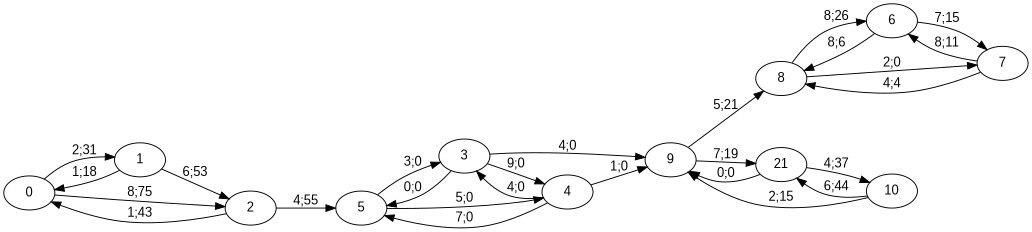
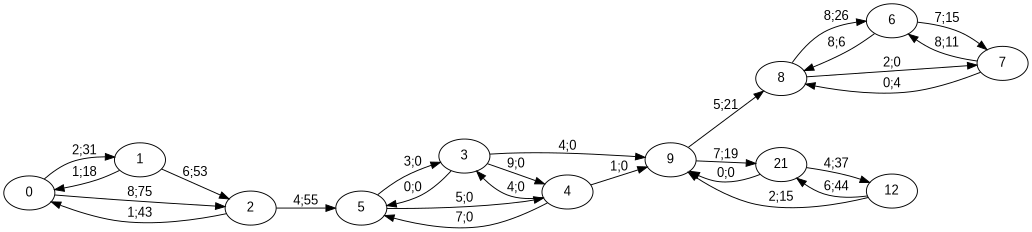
  digraph {
    fontname="Liberation Sans"
    rankdir=LR
    node [fontname="Liberation Sans"]
    edge [color=black fontname="Liberation Sans"]
    0
    1
    2
    5
    9
    8
    n7 [label=21]
    6
    7
-   10
+   10 [label=12]
    3
    4
    0 -> 1 [label="2;31"]
    0 -> 2 [label="8;75"]
    1 -> 0 [label="1;18"]
    1 -> 2 [label="6;53"]
    2 -> 0 [label="1;43"]
    2 -> 5 [label="4;55"]
    5 -> 3 [label="3;0"]
    5 -> 4 [label="5;0"]
    9 -> 8 [label="5;21"]
    9 -> n7 [label="7;19"]
    8 -> 6 [label="8;26"]
    8 -> 7 [label="2;0"]
    n7 -> 9 [label="0;0"]
    n7 -> 10 [label="4;37"]
    6 -> 8 [label="8;6"]
    6 -> 7 [label="7;15"]
-   7 -> 8 [label="4;4"]
+   7 -> 8 [label="0;4"]
    7 -> 6 [label="8;11"]
    10 -> 9 [label="2;15"]
    10 -> n7 [label="6;44"]
    3 -> 5 [label="0;0"]
    3 -> 9 [label="4;0"]
    3 -> 4 [label="9;0"]
    4 -> 5 [label="7;0"]
    4 -> 9 [label="1;0"]
    4 -> 3 [label="4;0"]
  }
